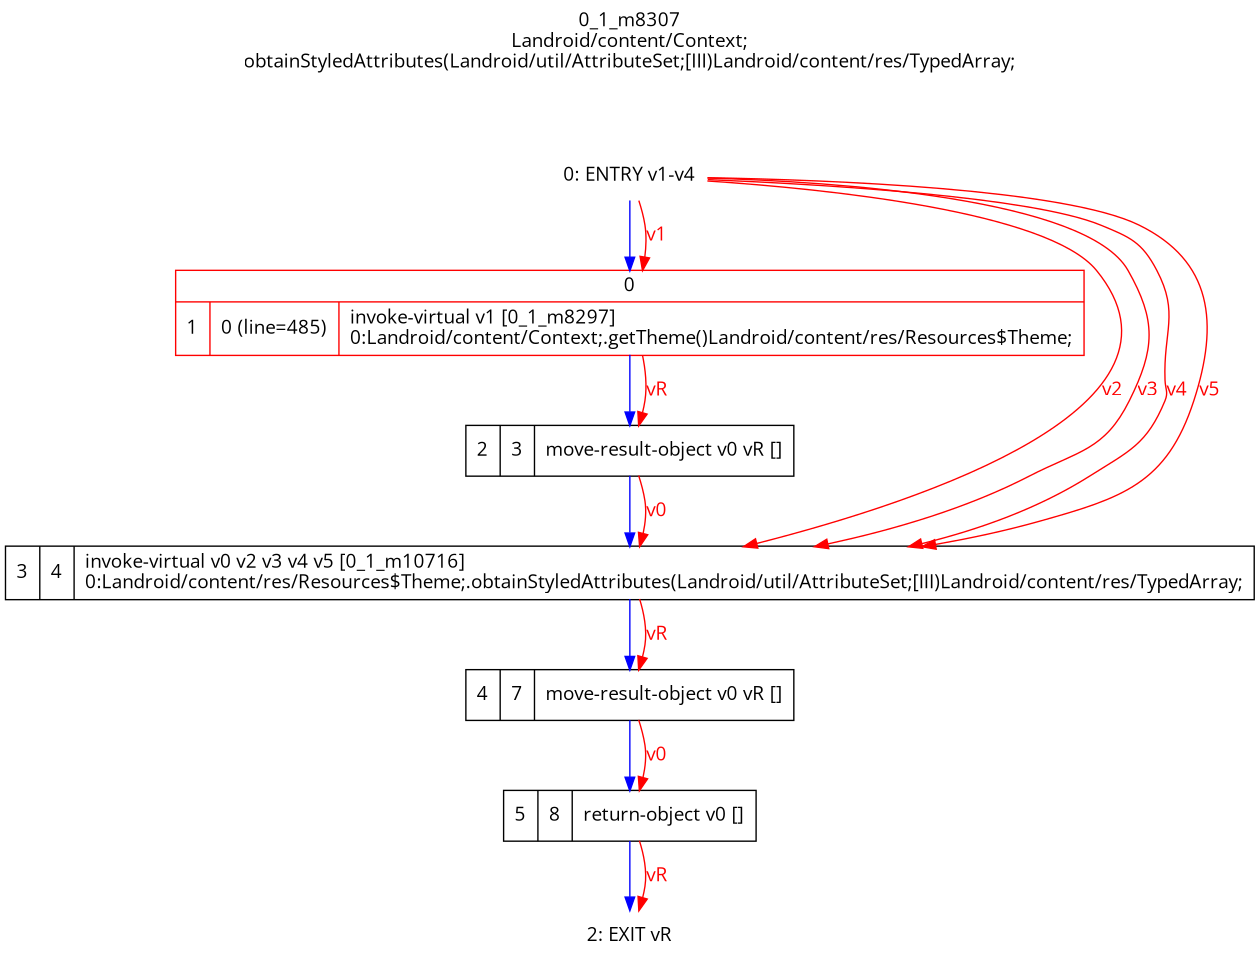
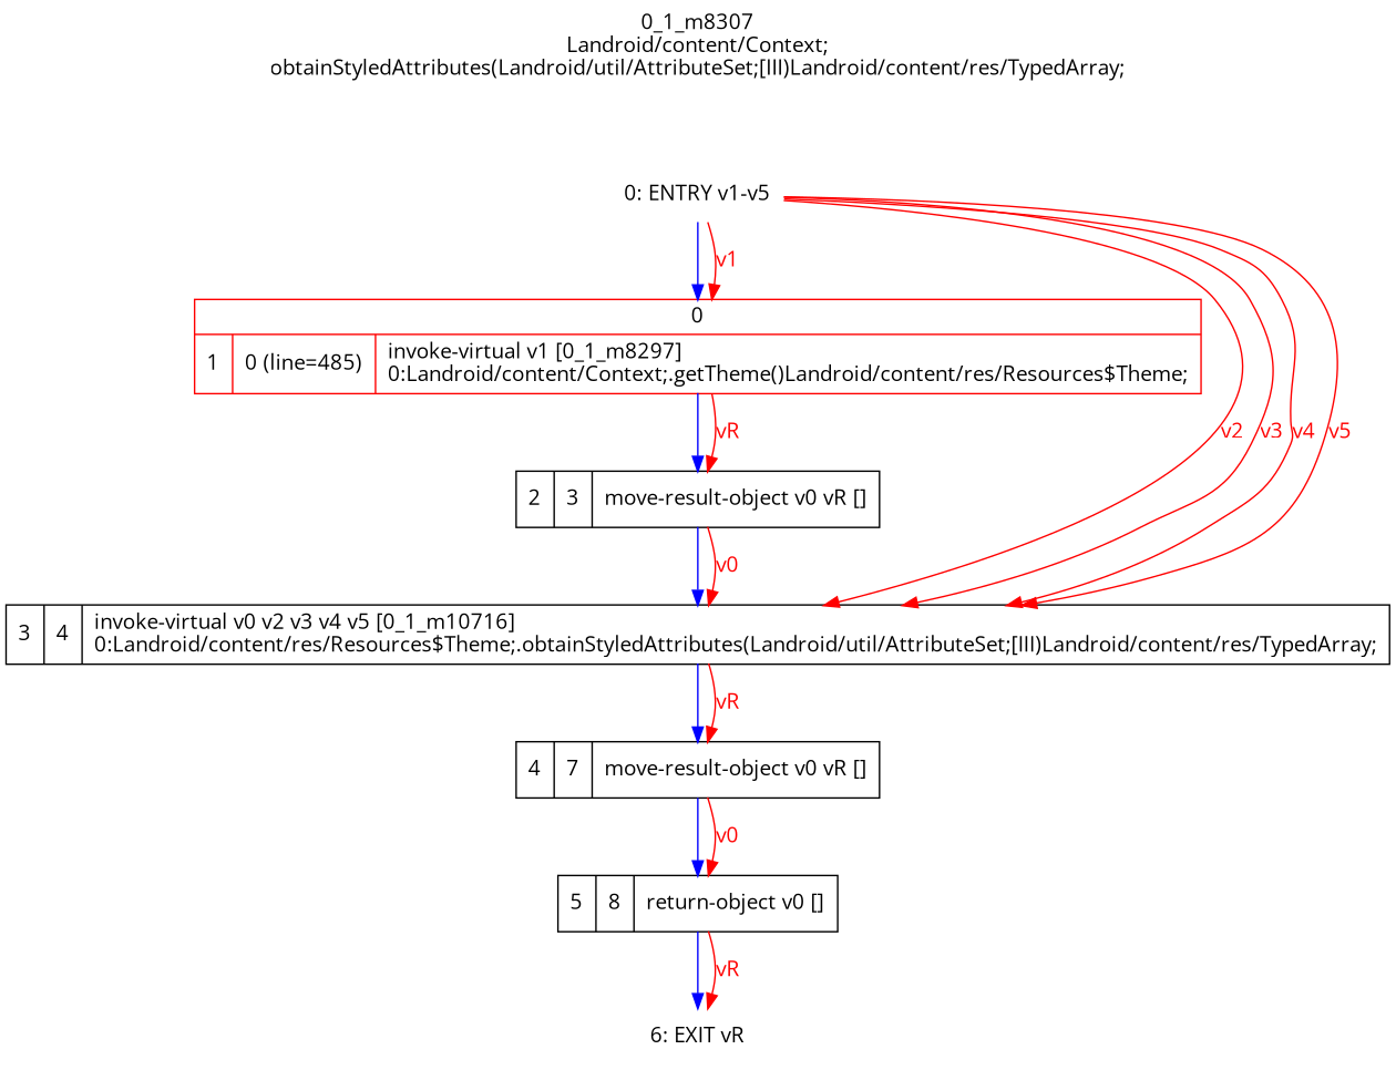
  digraph {
    fontname="Open Sans"
    label="0_1_m8307\nLandroid/content/Context;\nobtainStyledAttributes(Landroid/util/AttributeSet;[III)Landroid/content/res/TypedArray;"
    labelloc=t
    rankdir=UD
    node [fontname="Open Sans" shape=record]
    edge [color=red fontcolor=red fontname="Open Sans"]
-   n1 [label="0: ENTRY v1-v4" shape=plaintext]
+   n1 [label="0: ENTRY v1-v5" shape=plaintext]
    n2 [color=red label="{0|{1|0 (line=485)|invoke-virtual v1 [0_1_m8297]\l0:Landroid/content/Context;.getTheme()Landroid/content/res/Resources$Theme;\l}}"]
    n3 [label="3|4|invoke-virtual v0 v2 v3 v4 v5 [0_1_m10716]\l0:Landroid/content/res/Resources$Theme;.obtainStyledAttributes(Landroid/util/AttributeSet;[III)Landroid/content/res/TypedArray;\l"]
    n4 [label="2|3|move-result-object v0 vR []\l"]
    n5 [label="4|7|move-result-object v0 vR []\l"]
    n6 [label="5|8|return-object v0 []\l"]
-   n7 [label="2: EXIT vR" shape=plaintext]
+   n7 [label="6: EXIT vR" shape=plaintext]
    n1 -> n2 [color=blue fontcolor=blue weight=100]
    n1 -> n2 [label=v1]
    n1 -> n3 [label=v2]
    n1 -> n3 [label=v3]
    n1 -> n3 [label=v4]
    n1 -> n3 [label=v5]
    n2 -> n4 [color=blue fontcolor=blue weight=100]
    n2 -> n4 [label=vR]
    n3 -> n5 [color=blue fontcolor=blue weight=100]
    n3 -> n5 [label=vR]
    n4 -> n3 [color=blue fontcolor=blue weight=100]
    n4 -> n3 [label=v0]
    n5 -> n6 [color=blue fontcolor=blue weight=100]
    n5 -> n6 [label=v0]
    n6 -> n7 [color=blue fontcolor=blue weight=100]
    n6 -> n7 [label=vR]
  }
